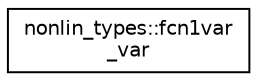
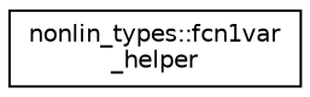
  digraph {
    rankdir=LR
-   n1 [color=black fillcolor=white fontname=Helvetica fontsize=10 height=0.2 label="nonlin_types::fcn1var\l_var" shape=record style=filled width=0.4]
+   n1 [color=black fillcolor=white fontname=Helvetica fontsize=10 height=0.2 label="nonlin_types::fcn1var\l_helper" shape=record style=filled width=0.4]
  }
